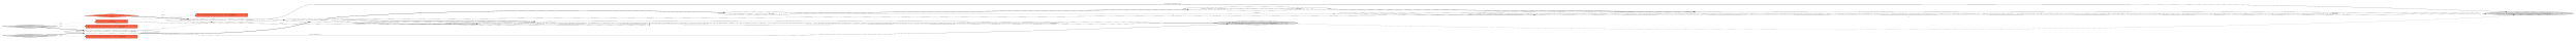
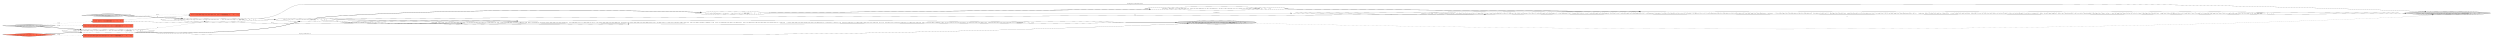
  digraph {
    fontname="Liberation Mono"
    rankdir=LR
    node [fillcolor=white fontname="Liberation Mono" shape=ellipse style=filled]
    edge [fontname="Liberation Mono" style=bold]
    n1 [label="renewers.add(new CreatableRenewers().setPrincipalName(principal.getName()).setPrincipalType(principal.getPrincipalType()))@@@7@@@['0', '0', '1']"]
    n2 [label="runnable.call(new Call(\"createDelegationToken\",calcDeadlineMs(now,options.timeoutMs()),new LeastLoadedNodeProvider()){@Override AbstractRequest.Builder<CreateDelegationTokenRequest> createRequest(int timeoutMs){return new CreateDelegationTokenRequest.Builder(new CreateDelegationTokenRequestData().setRenewers(renewers).setMaxLifetimeMs(options.maxlifeTimeMs()))}@Override void handleResponse(AbstractResponse abstractResponse){CreateDelegationTokenResponse response = (CreateDelegationTokenResponse)abstractResponseif (response.hasError()) {delegationTokenFuture.completeExceptionally(response.error().exception())}{CreateDelegationTokenResponseData data = response.data()TokenInformation tokenInfo = new TokenInformation(data.tokenId(),new KafkaPrincipal(data.principalType(),data.principalName()),options.renewers(),data.issueTimestampMs(),data.maxTimestampMs(),data.expiryTimestampMs())DelegationToken token = new DelegationToken(tokenInfo,data.hmac())delegationTokenFuture.complete(token)}}@Override void handleFailure(Throwable throwable){delegationTokenFuture.completeExceptionally(throwable)}},now)@@@9@@@['0', '0', '1']"]
    n3 [fillcolor=lightgray label="return new CreateDelegationTokenResult(delegationTokenFuture)@@@30@@@['0', '0', '1']"]
    n4 [label="List<CreatableRenewers> renewers = new ArrayList<>()@@@5@@@['0', '0', '1']"]
    n5 [label="runnable.call(new Call(\"expireDelegationToken\",calcDeadlineMs(now,options.timeoutMs()),new LeastLoadedNodeProvider()){@Override AbstractRequest.Builder<ExpireDelegationTokenRequest> createRequest(int timeoutMs){return new ExpireDelegationTokenRequest.Builder(new ExpireDelegationTokenRequestData().setHmac(hmac).setExpiryTimePeriodMs(options.expiryTimePeriodMs()))}@Override void handleResponse(AbstractResponse abstractResponse){ExpireDelegationTokenResponse response = (ExpireDelegationTokenResponse)abstractResponseif (response.hasError()) {expiryTimeFuture.completeExceptionally(response.error().exception())}{expiryTimeFuture.complete(response.expiryTimestamp())}}@Override void handleFailure(Throwable throwable){expiryTimeFuture.completeExceptionally(throwable)}},now)@@@5@@@['1', '1', '0']"]
    n6 [fillcolor=lightgray label="return new ExpireDelegationTokenResult(expiryTimeFuture)@@@23@@@['1', '1', '0']"]
    n7 [fillcolor=tomato label="final ExpireDelegationTokenOptions options@@@2@@@['1', '0', '0']" shape=box]
    n8 [label="final KafkaFutureImpl<Long> expiryTimeFuture = new KafkaFutureImpl<>()@@@3@@@['1', '1', '0']"]
    n9 [label="final KafkaFutureImpl<DelegationToken> delegationTokenFuture = new KafkaFutureImpl<>()@@@3@@@['0', '0', '1']"]
    n10 [label="final long now = time.milliseconds()@@@4@@@['1', '1', '1']"]
    n11 [fillcolor=lightgray label="expireDelegationToken['0', '1', '0']" shape=diamond]
    n12 [fillcolor=tomato label="final ExpireDelegationTokenOptions options@@@2@@@['0', '1', '0']" shape=box]
    n13 [fillcolor=tomato label="final byte(( hmac@@@2@@@['1', '1', '0']" shape=box]
    n14 [fillcolor=tomato label="final CreateDelegationTokenOptions options@@@2@@@['0', '0', '1']" shape=box]
-   n15 [fillcolor=tomato label="createDelegationToken['0', '0', '1']" shape=diamond]
-   n16 [fillcolor=lightgray label="expireDelegationToken['1', '0', '0']" shape=diamond]
+   n15 [fillcolor=lightgray label="createDelegationToken['0', '0', '1']" shape=diamond]
+   n16 [fillcolor=tomato label="expireDelegationToken['1', '0', '0']" shape=diamond]
    n1 -> n2
    n2 -> n3
    n4 -> n1
    n4 -> n2 [label=renewers style=solid]
    n5 -> n6
    n6 -> n3 [label=0 style=dashed]
    n8 -> n6 [label=expiryTimeFuture style=solid]
    n8 -> n9 [label=0 style=dashed]
    n8 -> n10
    n9 -> n3 [label=delegationTokenFuture style=solid]
    n9 -> n10
    n10 -> n2 [label=now style=solid]
    n10 -> n4
    n10 -> n5
    n10 -> n5 [label=now style=solid]
    n11 -> n8
    n11 -> n12 [label=true style=dotted]
    n11 -> n13 [label=true style=dotted]
    n13 -> n5 [label=hmac style=solid]
    n13 -> n14 [label=0 style=dashed]
    n15 -> n9
    n15 -> n14 [label=true style=dotted]
    n16 -> n7 [label=true style=dotted]
    n16 -> n8
  }
